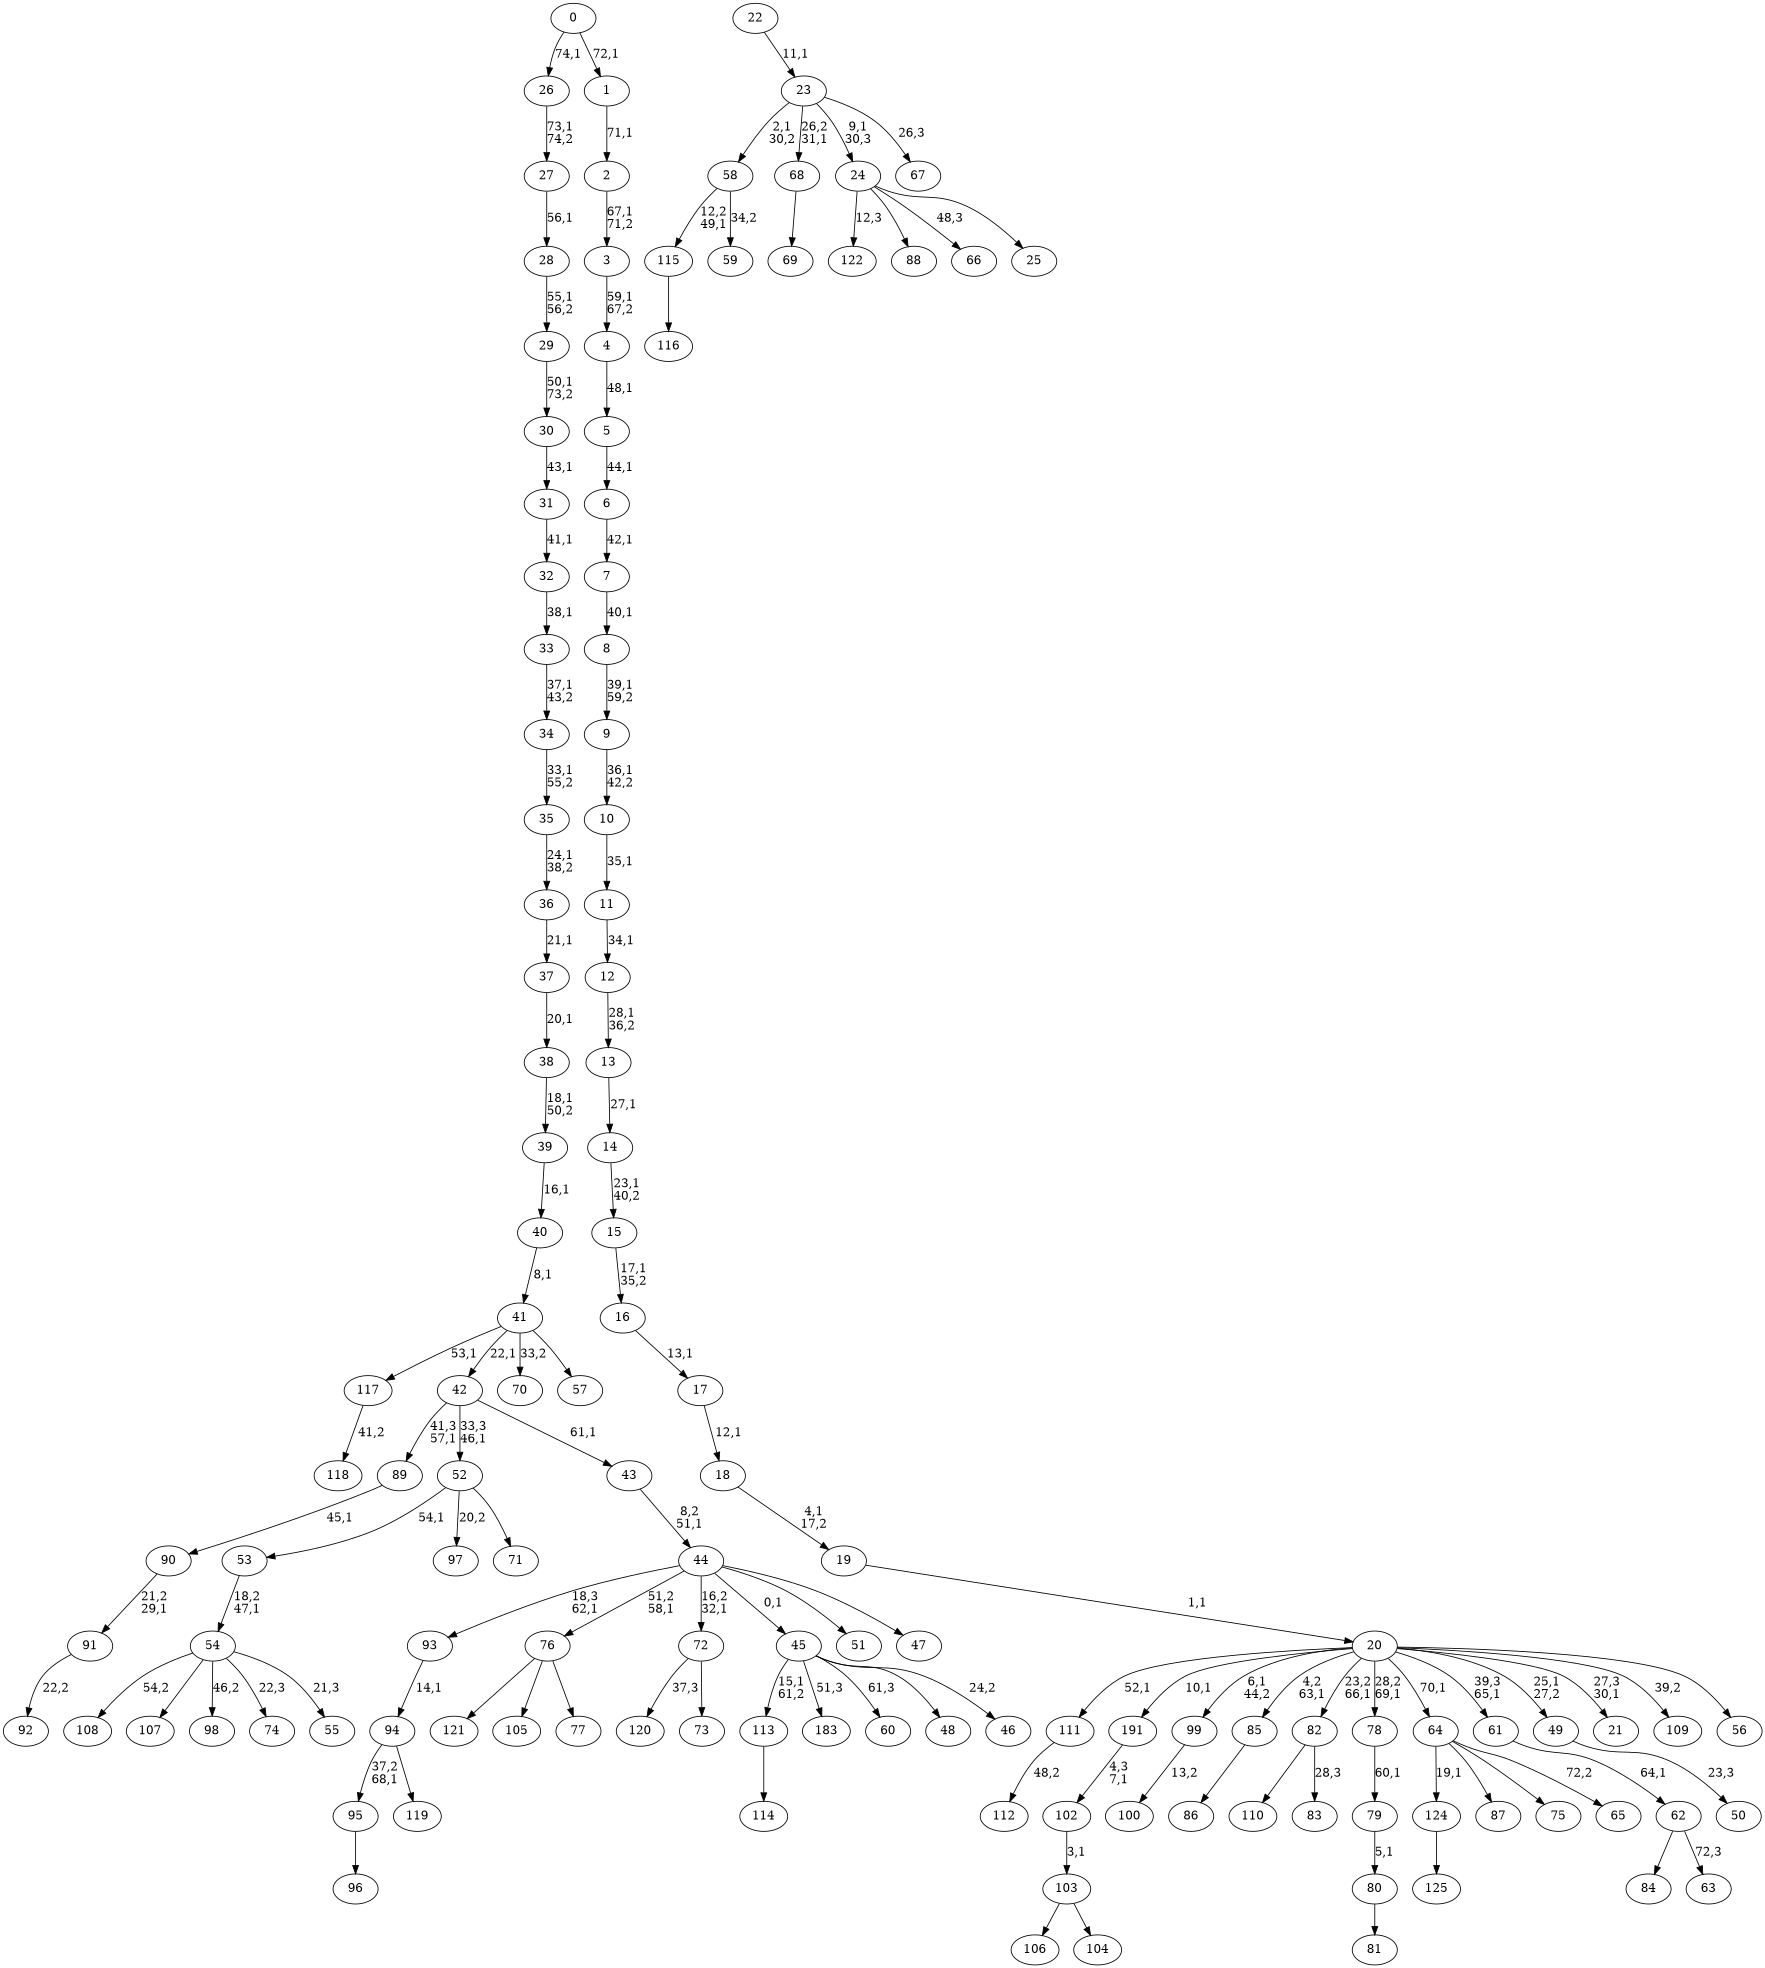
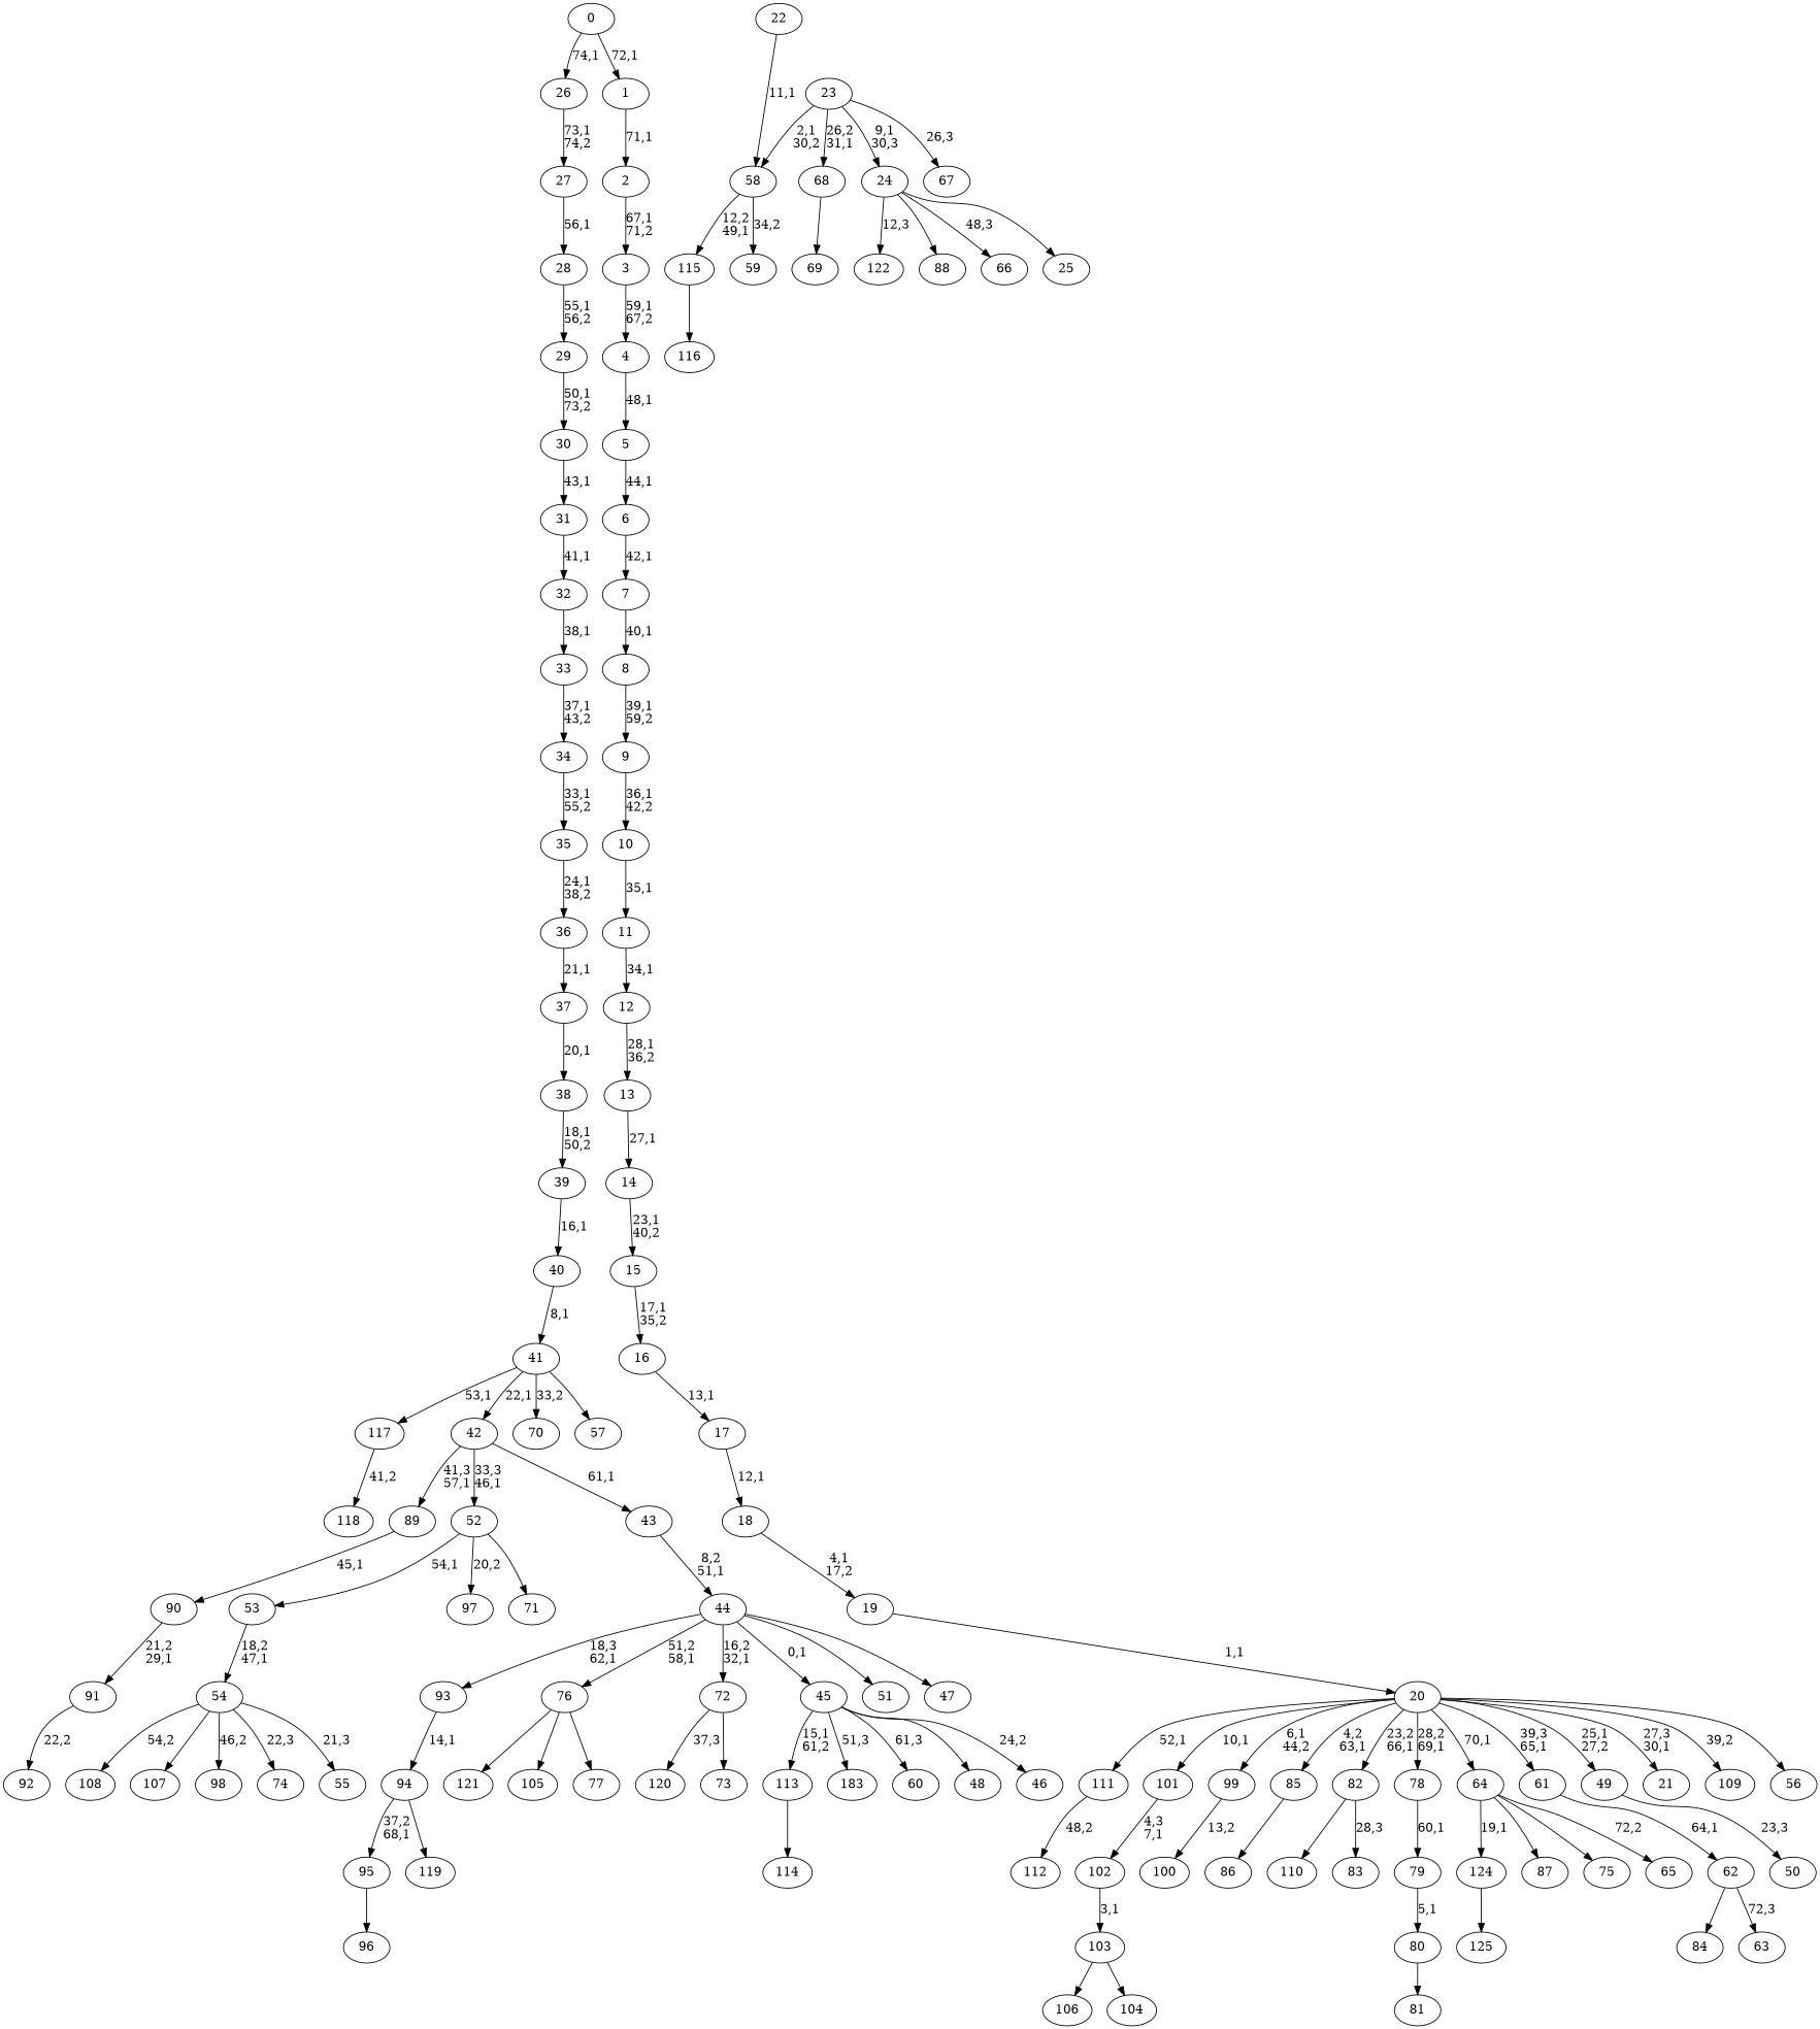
  digraph {
    124
    125
    117
    118
    115
    116
    113
    114
    111
    112
    103
    106
    104
    102
-   101 [label=191]
+   101
    99
    100
    95
    96
    94
    119
    93
    91
    92
    90
    89
    85
    86
    82
    110
    83
    80
    81
    79
    78
    76
    121
    105
    77
    72
    120
    73
    68
    69
    64
    87
    75
    65
    62
    84
    63
    61
    58
    59
    54
    108
    107
    98
    74
    55
    53
    52
    97
    71
    49
    50
    45
    n68 [label=183]
    60
    48
    46
    44
    51
    47
    43
    42
    41
    70
    57
    40
    39
    38
    37
    36
    35
    34
    33
    32
    31
    30
    29
    28
    27
    26
    24
    122
    88
    66
    25
    23
    67
    22
    20
    21
    109
    56
    19
    18
    17
    16
    15
    14
    13
    12
    11
    10
    9
    8
    7
    6
    5
    4
    3
    2
    1
    0
    124 -> 125
    117 -> 118 [label="41,2"]
    115 -> 116
    113 -> 114
    111 -> 112 [label="48,2"]
    103 -> 106
    103 -> 104
    102 -> 103 [label="3,1"]
    101 -> 102 [label="4,3\n7,1"]
    99 -> 100 [label="13,2"]
    95 -> 96
    94 -> 95 [label="37,2\n68,1"]
    94 -> 119
    93 -> 94 [label="14,1"]
    91 -> 92 [label="22,2"]
    90 -> 91 [label="21,2\n29,1"]
    89 -> 90 [label="45,1"]
    85 -> 86
    82 -> 110
    82 -> 83 [label="28,3"]
    80 -> 81
    79 -> 80 [label="5,1"]
    78 -> 79 [label="60,1"]
    76 -> 121
    76 -> 105
    76 -> 77
    72 -> 120 [label="37,3"]
    72 -> 73
    68 -> 69
    64 -> 124 [label="19,1"]
    64 -> 87
    64 -> 75
    64 -> 65 [label="72,2"]
    62 -> 84
    62 -> 63 [label="72,3"]
    61 -> 62 [label="64,1"]
    58 -> 115 [label="12,2\n49,1"]
    58 -> 59 [label="34,2"]
    54 -> 108 [label="54,2"]
    54 -> 107
    54 -> 98 [label="46,2"]
    54 -> 74 [label="22,3"]
    54 -> 55 [label="21,3"]
    53 -> 54 [label="18,2\n47,1"]
    52 -> 53 [label="54,1"]
    52 -> 97 [label="20,2"]
    52 -> 71
    49 -> 50 [label="23,3"]
    45 -> 113 [label="15,1\n61,2"]
    45 -> n68 [label="51,3"]
    45 -> 60 [label="61,3"]
    45 -> 48
    45 -> 46 [label="24,2"]
    44 -> 93 [label="18,3\n62,1"]
    44 -> 76 [label="51,2\n58,1"]
    44 -> 72 [label="16,2\n32,1"]
    44 -> 45 [label="0,1"]
    44 -> 51
    44 -> 47
    43 -> 44 [label="8,2\n51,1"]
    42 -> 89 [label="41,3\n57,1"]
    42 -> 52 [label="33,3\n46,1"]
    42 -> 43 [label="61,1"]
    41 -> 117 [label="53,1"]
    41 -> 42 [label="22,1"]
    41 -> 70 [label="33,2"]
    41 -> 57
    40 -> 41 [label="8,1"]
    39 -> 40 [label="16,1"]
    38 -> 39 [label="18,1\n50,2"]
    37 -> 38 [label="20,1"]
    36 -> 37 [label="21,1"]
    35 -> 36 [label="24,1\n38,2"]
    34 -> 35 [label="33,1\n55,2"]
    33 -> 34 [label="37,1\n43,2"]
    32 -> 33 [label="38,1"]
    31 -> 32 [label="41,1"]
    30 -> 31 [label="43,1"]
    29 -> 30 [label="50,1\n73,2"]
    28 -> 29 [label="55,1\n56,2"]
    27 -> 28 [label="56,1"]
    26 -> 27 [label="73,1\n74,2"]
    24 -> 122 [label="12,3"]
    24 -> 88
    24 -> 66 [label="48,3"]
    24 -> 25
    23 -> 68 [label="26,2\n31,1"]
    23 -> 58 [label="2,1\n30,2"]
    23 -> 24 [label="9,1\n30,3"]
    23 -> 67 [label="26,3"]
-   22 -> 23 [label="11,1"]
+   22 -> 58 [label="11,1"]
    20 -> 111 [label="52,1"]
    20 -> 101 [label="10,1"]
    20 -> 99 [label="6,1\n44,2"]
    20 -> 85 [label="4,2\n63,1"]
    20 -> 82 [label="23,2\n66,1"]
    20 -> 78 [label="28,2\n69,1"]
    20 -> 64 [label="70,1"]
    20 -> 61 [label="39,3\n65,1"]
    20 -> 49 [label="25,1\n27,2"]
    20 -> 21 [label="27,3\n30,1"]
    20 -> 109 [label="39,2"]
    20 -> 56
    19 -> 20 [label="1,1"]
    18 -> 19 [label="4,1\n17,2"]
    17 -> 18 [label="12,1"]
    16 -> 17 [label="13,1"]
    15 -> 16 [label="17,1\n35,2"]
    14 -> 15 [label="23,1\n40,2"]
    13 -> 14 [label="27,1"]
    12 -> 13 [label="28,1\n36,2"]
    11 -> 12 [label="34,1"]
    10 -> 11 [label="35,1"]
    9 -> 10 [label="36,1\n42,2"]
    8 -> 9 [label="39,1\n59,2"]
    7 -> 8 [label="40,1"]
    6 -> 7 [label="42,1"]
    5 -> 6 [label="44,1"]
    4 -> 5 [label="48,1"]
    3 -> 4 [label="59,1\n67,2"]
    2 -> 3 [label="67,1\n71,2"]
    1 -> 2 [label="71,1"]
    0 -> 26 [label="74,1"]
    0 -> 1 [label="72,1"]
  }
